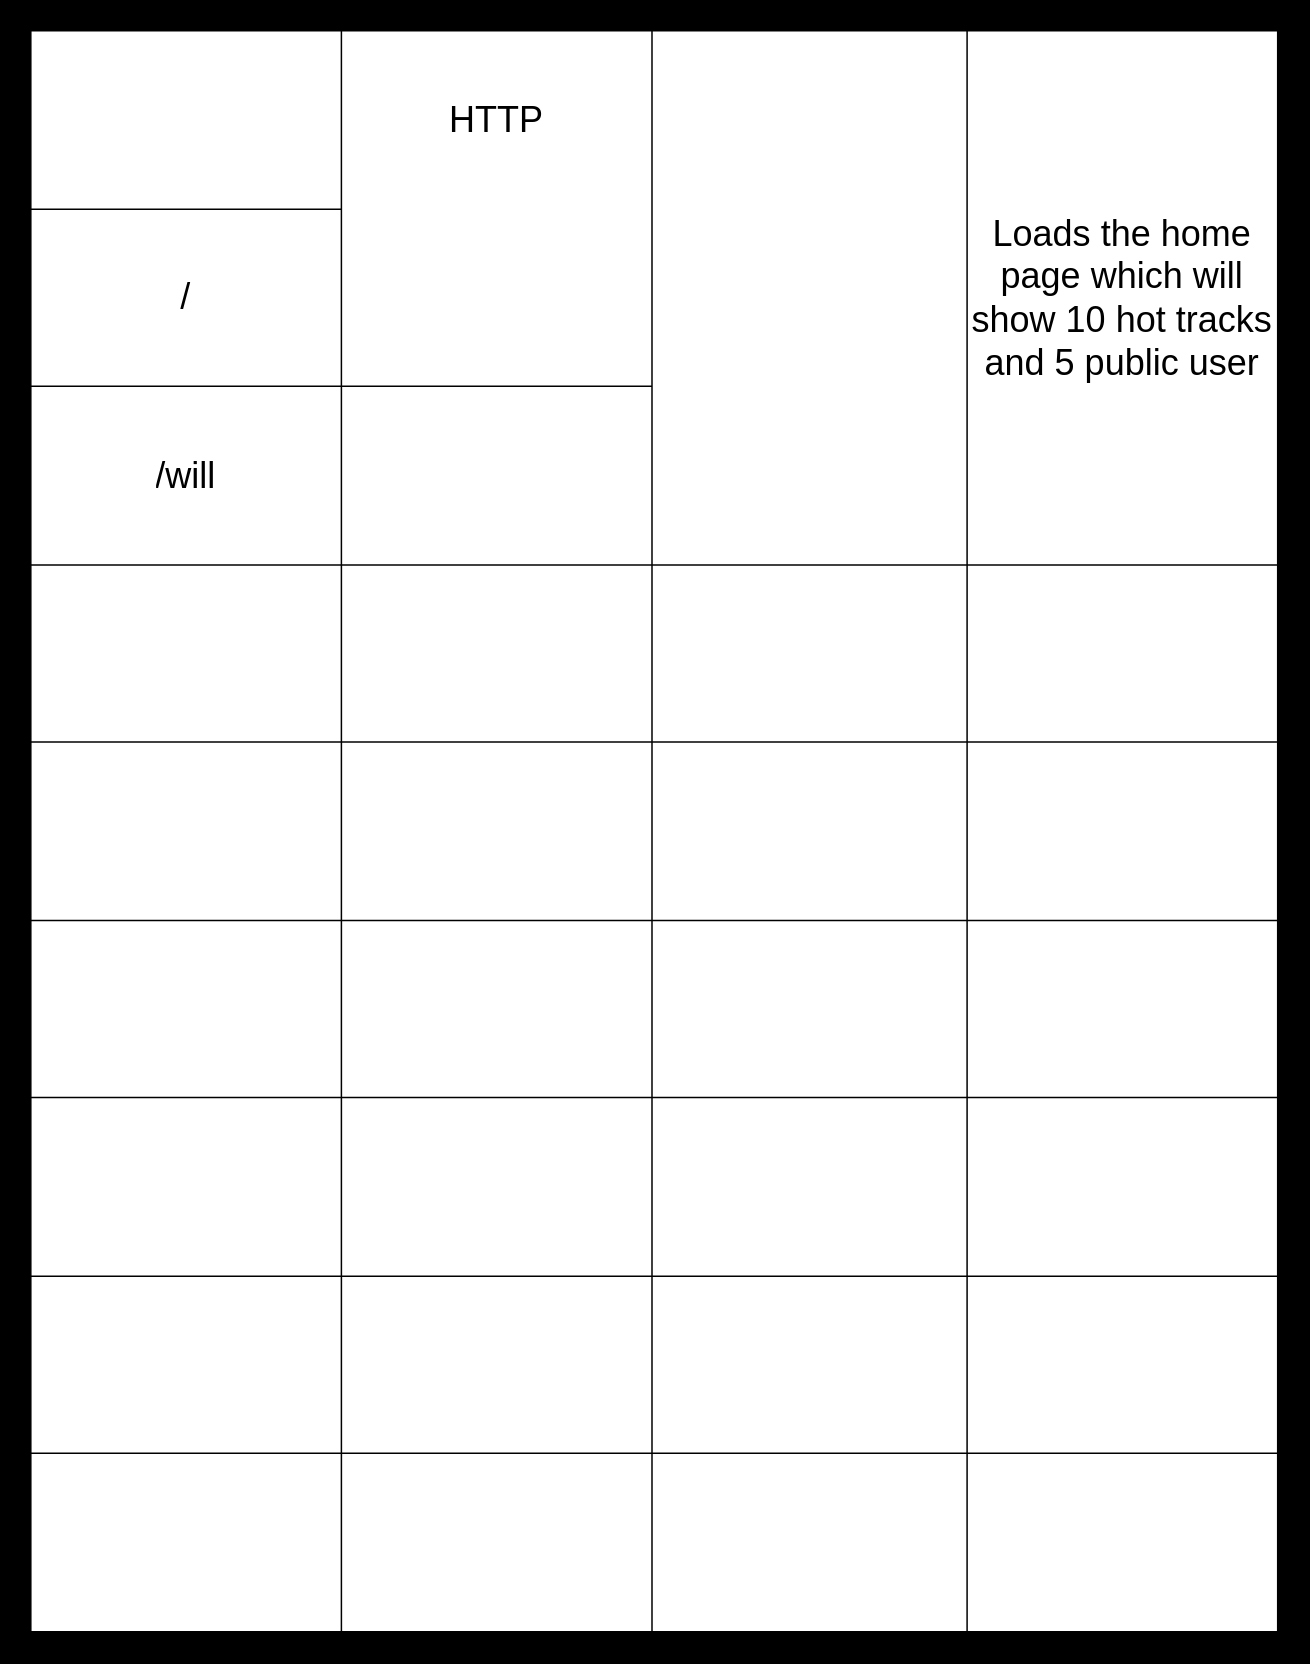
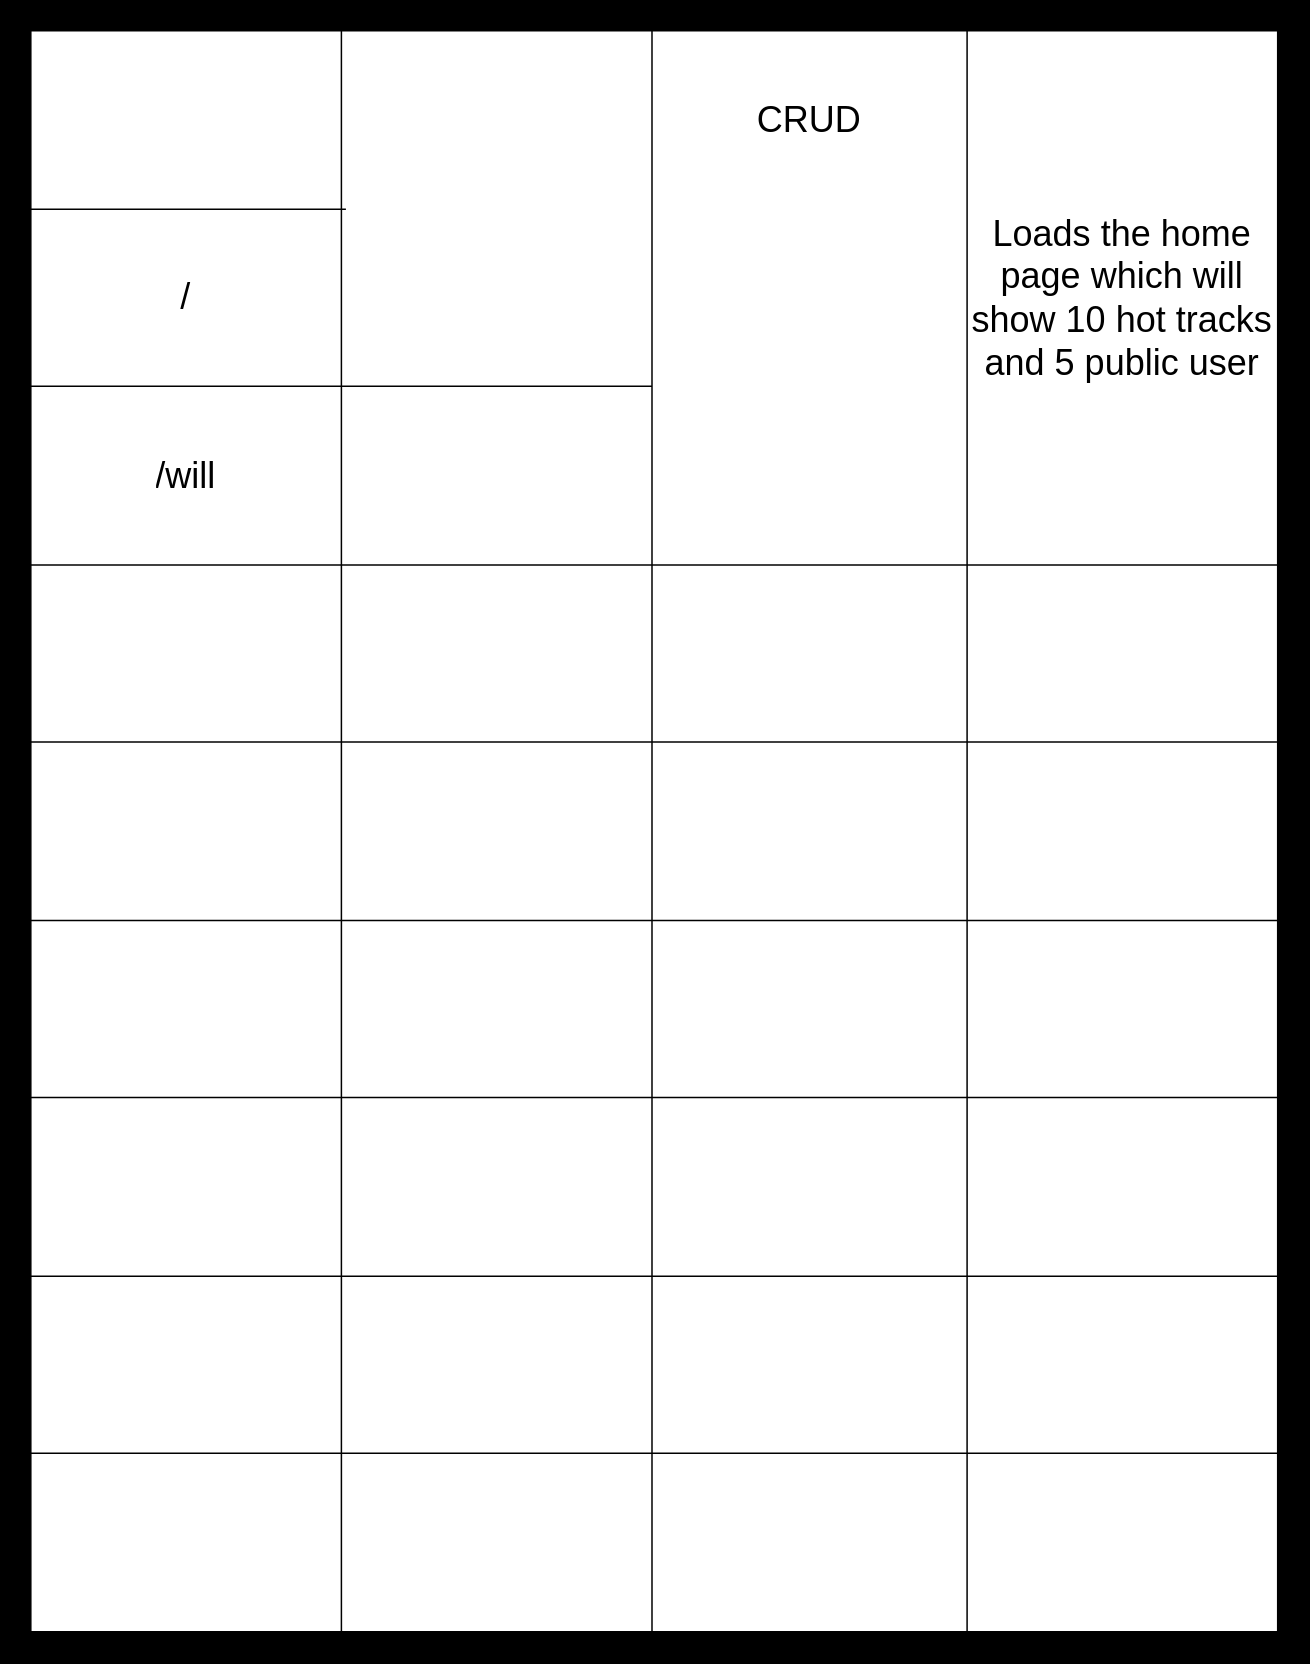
  <mxCell id="0" />
  <mxCell id="1" parent="0" />
  <mxCell id="2" value="" style="shape=table;html=1;whiteSpace=wrap;startSize=0;container=1;collapsible=0;childLayout=tableLayout;fontSize=24;" vertex="1" parent="1"><mxGeometry x="20" y="20" width="831" height="1067" as="geometry" /></mxCell>
  <mxCell id="3" value="" style="shape=partialRectangle;html=1;whiteSpace=wrap;collapsible=0;dropTarget=0;pointerEvents=0;fillColor=none;top=0;left=0;bottom=0;right=0;points=[[0,0.5],[1,0.5]];portConstraint=eastwest;fontSize=24;" vertex="1" parent="2"><mxGeometry width="831" height="119" as="geometry" /></mxCell>
- <mxCell id="4" value="&lt;font style=&quot;font-size: 24px&quot;&gt;HTTP&lt;/font&gt;" style="shape=partialRectangle;html=1;whiteSpace=wrap;connectable=0;fillColor=none;top=0;left=0;bottom=0;right=0;overflow=hidden;pointerEvents=1;fontSize=24;" vertex="1" parent="3"><mxGeometry x="207" width="207" height="119" as="geometry"><mxRectangle width="207" height="119" as="alternateBounds" /></mxGeometry></mxCell>
+ <mxCell id="5" value="&lt;span style=&quot;font-size: 24px&quot;&gt;CRUD&lt;/span&gt;" style="shape=partialRectangle;html=1;whiteSpace=wrap;connectable=0;fillColor=none;top=0;left=0;bottom=0;right=0;overflow=hidden;pointerEvents=1;fontSize=24;" vertex="1" parent="3"><mxGeometry x="414" width="210" height="119" as="geometry"><mxRectangle width="210" height="119" as="alternateBounds" /></mxGeometry></mxCell>
  <mxCell id="6" value="" style="shape=partialRectangle;html=1;whiteSpace=wrap;collapsible=0;dropTarget=0;pointerEvents=0;fillColor=none;top=0;left=0;bottom=0;right=0;points=[[0,0.5],[1,0.5]];portConstraint=eastwest;fontSize=24;" vertex="1" parent="2"><mxGeometry y="119" width="831" height="118" as="geometry" /></mxCell>
  <mxCell id="7" value="&lt;font style=&quot;font-size: 24px&quot;&gt;/&lt;/font&gt;" style="shape=partialRectangle;html=1;whiteSpace=wrap;connectable=0;fillColor=none;top=0;left=0;bottom=0;right=0;overflow=hidden;pointerEvents=1;fontSize=24;" vertex="1" parent="6"><mxGeometry width="207" height="118" as="geometry"><mxRectangle width="207" height="118" as="alternateBounds" /></mxGeometry></mxCell>
  <mxCell id="8" value="Loads the home page which will show 10 hot tracks and 5 public user playlists" style="shape=partialRectangle;html=1;whiteSpace=wrap;connectable=0;fillColor=none;top=0;left=0;bottom=0;right=0;overflow=hidden;pointerEvents=1;fontSize=24;" vertex="1" parent="6"><mxGeometry x="624" width="207" height="118" as="geometry"><mxRectangle width="207" height="118" as="alternateBounds" /></mxGeometry></mxCell>
  <mxCell id="9" value="" style="shape=partialRectangle;html=1;whiteSpace=wrap;collapsible=0;dropTarget=0;pointerEvents=0;fillColor=none;top=0;left=0;bottom=0;right=0;points=[[0,0.5],[1,0.5]];portConstraint=eastwest;fontSize=24;" vertex="1" parent="2"><mxGeometry y="237" width="831" height="119" as="geometry" /></mxCell>
  <mxCell id="10" value="/will" style="shape=partialRectangle;html=1;whiteSpace=wrap;connectable=0;fillColor=none;top=0;left=0;bottom=0;right=0;overflow=hidden;pointerEvents=1;fontSize=24;" vertex="1" parent="9"><mxGeometry width="207" height="119" as="geometry"><mxRectangle width="207" height="119" as="alternateBounds" /></mxGeometry></mxCell>
  <mxCell id="11" value="" style="shape=partialRectangle;html=1;whiteSpace=wrap;connectable=0;fillColor=none;top=0;left=0;bottom=0;right=0;overflow=hidden;pointerEvents=1;fontSize=24;" vertex="1" parent="9"><mxGeometry x="207" width="207" height="119" as="geometry"><mxRectangle width="207" height="119" as="alternateBounds" /></mxGeometry></mxCell>
  <mxCell id="12" value="" style="shape=partialRectangle;html=1;whiteSpace=wrap;connectable=0;fillColor=none;top=0;left=0;bottom=0;right=0;overflow=hidden;pointerEvents=1;fontSize=24;" vertex="1" parent="9"><mxGeometry x="414" width="210" height="119" as="geometry"><mxRectangle width="210" height="119" as="alternateBounds" /></mxGeometry></mxCell>
  <mxCell id="13" style="shape=partialRectangle;html=1;whiteSpace=wrap;connectable=0;fillColor=none;top=0;left=0;bottom=0;right=0;overflow=hidden;pointerEvents=1;fontSize=24;" vertex="1" parent="9"><mxGeometry x="624" width="207" height="119" as="geometry"><mxRectangle width="207" height="119" as="alternateBounds" /></mxGeometry></mxCell>
  <mxCell id="14" style="shape=partialRectangle;html=1;whiteSpace=wrap;collapsible=0;dropTarget=0;pointerEvents=0;fillColor=none;top=0;left=0;bottom=0;right=0;points=[[0,0.5],[1,0.5]];portConstraint=eastwest;fontSize=24;" vertex="1" parent="2"><mxGeometry y="356" width="831" height="118" as="geometry" /></mxCell>
  <mxCell id="15" style="shape=partialRectangle;html=1;whiteSpace=wrap;connectable=0;fillColor=none;top=0;left=0;bottom=0;right=0;overflow=hidden;pointerEvents=1;fontSize=24;" vertex="1" parent="14"><mxGeometry width="207" height="118" as="geometry"><mxRectangle width="207" height="118" as="alternateBounds" /></mxGeometry></mxCell>
  <mxCell id="16" style="shape=partialRectangle;html=1;whiteSpace=wrap;connectable=0;fillColor=none;top=0;left=0;bottom=0;right=0;overflow=hidden;pointerEvents=1;fontSize=24;" vertex="1" parent="14"><mxGeometry x="207" width="207" height="118" as="geometry"><mxRectangle width="207" height="118" as="alternateBounds" /></mxGeometry></mxCell>
  <mxCell id="17" style="shape=partialRectangle;html=1;whiteSpace=wrap;connectable=0;fillColor=none;top=0;left=0;bottom=0;right=0;overflow=hidden;pointerEvents=1;fontSize=24;" vertex="1" parent="14"><mxGeometry x="414" width="210" height="118" as="geometry"><mxRectangle width="210" height="118" as="alternateBounds" /></mxGeometry></mxCell>
  <mxCell id="18" style="shape=partialRectangle;html=1;whiteSpace=wrap;connectable=0;fillColor=none;top=0;left=0;bottom=0;right=0;overflow=hidden;pointerEvents=1;fontSize=24;" vertex="1" parent="14"><mxGeometry x="624" width="207" height="118" as="geometry"><mxRectangle width="207" height="118" as="alternateBounds" /></mxGeometry></mxCell>
  <mxCell id="19" style="shape=partialRectangle;html=1;whiteSpace=wrap;collapsible=0;dropTarget=0;pointerEvents=0;fillColor=none;top=0;left=0;bottom=0;right=0;points=[[0,0.5],[1,0.5]];portConstraint=eastwest;fontSize=24;" vertex="1" parent="2"><mxGeometry y="474" width="831" height="119" as="geometry" /></mxCell>
  <mxCell id="20" style="shape=partialRectangle;html=1;whiteSpace=wrap;connectable=0;fillColor=none;top=0;left=0;bottom=0;right=0;overflow=hidden;pointerEvents=1;fontSize=24;" vertex="1" parent="19"><mxGeometry width="207" height="119" as="geometry"><mxRectangle width="207" height="119" as="alternateBounds" /></mxGeometry></mxCell>
  <mxCell id="21" style="shape=partialRectangle;html=1;whiteSpace=wrap;connectable=0;fillColor=none;top=0;left=0;bottom=0;right=0;overflow=hidden;pointerEvents=1;fontSize=24;" vertex="1" parent="19"><mxGeometry x="207" width="207" height="119" as="geometry"><mxRectangle width="207" height="119" as="alternateBounds" /></mxGeometry></mxCell>
  <mxCell id="22" style="shape=partialRectangle;html=1;whiteSpace=wrap;connectable=0;fillColor=none;top=0;left=0;bottom=0;right=0;overflow=hidden;pointerEvents=1;fontSize=24;" vertex="1" parent="19"><mxGeometry x="414" width="210" height="119" as="geometry"><mxRectangle width="210" height="119" as="alternateBounds" /></mxGeometry></mxCell>
  <mxCell id="23" style="shape=partialRectangle;html=1;whiteSpace=wrap;connectable=0;fillColor=none;top=0;left=0;bottom=0;right=0;overflow=hidden;pointerEvents=1;fontSize=24;" vertex="1" parent="19"><mxGeometry x="624" width="207" height="119" as="geometry"><mxRectangle width="207" height="119" as="alternateBounds" /></mxGeometry></mxCell>
  <mxCell id="24" style="shape=partialRectangle;html=1;whiteSpace=wrap;collapsible=0;dropTarget=0;pointerEvents=0;fillColor=none;top=0;left=0;bottom=0;right=0;points=[[0,0.5],[1,0.5]];portConstraint=eastwest;fontSize=24;" vertex="1" parent="2"><mxGeometry y="593" width="831" height="118" as="geometry" /></mxCell>
  <mxCell id="25" style="shape=partialRectangle;html=1;whiteSpace=wrap;connectable=0;fillColor=none;top=0;left=0;bottom=0;right=0;overflow=hidden;pointerEvents=1;fontSize=24;" vertex="1" parent="24"><mxGeometry width="207" height="118" as="geometry"><mxRectangle width="207" height="118" as="alternateBounds" /></mxGeometry></mxCell>
  <mxCell id="26" style="shape=partialRectangle;html=1;whiteSpace=wrap;connectable=0;fillColor=none;top=0;left=0;bottom=0;right=0;overflow=hidden;pointerEvents=1;fontSize=24;" vertex="1" parent="24"><mxGeometry x="207" width="207" height="118" as="geometry"><mxRectangle width="207" height="118" as="alternateBounds" /></mxGeometry></mxCell>
  <mxCell id="27" style="shape=partialRectangle;html=1;whiteSpace=wrap;connectable=0;fillColor=none;top=0;left=0;bottom=0;right=0;overflow=hidden;pointerEvents=1;fontSize=24;" vertex="1" parent="24"><mxGeometry x="414" width="210" height="118" as="geometry"><mxRectangle width="210" height="118" as="alternateBounds" /></mxGeometry></mxCell>
  <mxCell id="28" style="shape=partialRectangle;html=1;whiteSpace=wrap;connectable=0;fillColor=none;top=0;left=0;bottom=0;right=0;overflow=hidden;pointerEvents=1;fontSize=24;" vertex="1" parent="24"><mxGeometry x="624" width="207" height="118" as="geometry"><mxRectangle width="207" height="118" as="alternateBounds" /></mxGeometry></mxCell>
  <mxCell id="29" style="shape=partialRectangle;html=1;whiteSpace=wrap;collapsible=0;dropTarget=0;pointerEvents=0;fillColor=none;top=0;left=0;bottom=0;right=0;points=[[0,0.5],[1,0.5]];portConstraint=eastwest;fontSize=24;" vertex="1" parent="2"><mxGeometry y="711" width="831" height="119" as="geometry" /></mxCell>
  <mxCell id="30" style="shape=partialRectangle;html=1;whiteSpace=wrap;connectable=0;fillColor=none;top=0;left=0;bottom=0;right=0;overflow=hidden;pointerEvents=1;fontSize=24;" vertex="1" parent="29"><mxGeometry width="207" height="119" as="geometry"><mxRectangle width="207" height="119" as="alternateBounds" /></mxGeometry></mxCell>
  <mxCell id="31" style="shape=partialRectangle;html=1;whiteSpace=wrap;connectable=0;fillColor=none;top=0;left=0;bottom=0;right=0;overflow=hidden;pointerEvents=1;fontSize=24;" vertex="1" parent="29"><mxGeometry x="207" width="207" height="119" as="geometry"><mxRectangle width="207" height="119" as="alternateBounds" /></mxGeometry></mxCell>
  <mxCell id="32" style="shape=partialRectangle;html=1;whiteSpace=wrap;connectable=0;fillColor=none;top=0;left=0;bottom=0;right=0;overflow=hidden;pointerEvents=1;fontSize=24;" vertex="1" parent="29"><mxGeometry x="414" width="210" height="119" as="geometry"><mxRectangle width="210" height="119" as="alternateBounds" /></mxGeometry></mxCell>
  <mxCell id="33" style="shape=partialRectangle;html=1;whiteSpace=wrap;connectable=0;fillColor=none;top=0;left=0;bottom=0;right=0;overflow=hidden;pointerEvents=1;fontSize=24;" vertex="1" parent="29"><mxGeometry x="624" width="207" height="119" as="geometry"><mxRectangle width="207" height="119" as="alternateBounds" /></mxGeometry></mxCell>
  <mxCell id="34" style="shape=partialRectangle;html=1;whiteSpace=wrap;collapsible=0;dropTarget=0;pointerEvents=0;fillColor=none;top=0;left=0;bottom=0;right=0;points=[[0,0.5],[1,0.5]];portConstraint=eastwest;fontSize=24;" vertex="1" parent="2"><mxGeometry y="830" width="831" height="118" as="geometry" /></mxCell>
  <mxCell id="35" style="shape=partialRectangle;html=1;whiteSpace=wrap;connectable=0;fillColor=none;top=0;left=0;bottom=0;right=0;overflow=hidden;pointerEvents=1;fontSize=24;" vertex="1" parent="34"><mxGeometry width="207" height="118" as="geometry"><mxRectangle width="207" height="118" as="alternateBounds" /></mxGeometry></mxCell>
  <mxCell id="36" style="shape=partialRectangle;html=1;whiteSpace=wrap;connectable=0;fillColor=none;top=0;left=0;bottom=0;right=0;overflow=hidden;pointerEvents=1;fontSize=24;" vertex="1" parent="34"><mxGeometry x="207" width="207" height="118" as="geometry"><mxRectangle width="207" height="118" as="alternateBounds" /></mxGeometry></mxCell>
  <mxCell id="37" style="shape=partialRectangle;html=1;whiteSpace=wrap;connectable=0;fillColor=none;top=0;left=0;bottom=0;right=0;overflow=hidden;pointerEvents=1;fontSize=24;" vertex="1" parent="34"><mxGeometry x="414" width="210" height="118" as="geometry"><mxRectangle width="210" height="118" as="alternateBounds" /></mxGeometry></mxCell>
  <mxCell id="38" style="shape=partialRectangle;html=1;whiteSpace=wrap;connectable=0;fillColor=none;top=0;left=0;bottom=0;right=0;overflow=hidden;pointerEvents=1;fontSize=24;" vertex="1" parent="34"><mxGeometry x="624" width="207" height="118" as="geometry"><mxRectangle width="207" height="118" as="alternateBounds" /></mxGeometry></mxCell>
  <mxCell id="39" style="shape=partialRectangle;html=1;whiteSpace=wrap;collapsible=0;dropTarget=0;pointerEvents=0;fillColor=none;top=0;left=0;bottom=0;right=0;points=[[0,0.5],[1,0.5]];portConstraint=eastwest;fontSize=24;" vertex="1" parent="2"><mxGeometry y="948" width="831" height="119" as="geometry" /></mxCell>
  <mxCell id="40" style="shape=partialRectangle;html=1;whiteSpace=wrap;connectable=0;fillColor=none;top=0;left=0;bottom=0;right=0;overflow=hidden;pointerEvents=1;fontSize=24;" vertex="1" parent="39"><mxGeometry width="207" height="119" as="geometry"><mxRectangle width="207" height="119" as="alternateBounds" /></mxGeometry></mxCell>
  <mxCell id="41" style="shape=partialRectangle;html=1;whiteSpace=wrap;connectable=0;fillColor=none;top=0;left=0;bottom=0;right=0;overflow=hidden;pointerEvents=1;fontSize=24;" vertex="1" parent="39"><mxGeometry x="207" width="207" height="119" as="geometry"><mxRectangle width="207" height="119" as="alternateBounds" /></mxGeometry></mxCell>
  <mxCell id="42" style="shape=partialRectangle;html=1;whiteSpace=wrap;connectable=0;fillColor=none;top=0;left=0;bottom=0;right=0;overflow=hidden;pointerEvents=1;fontSize=24;" vertex="1" parent="39"><mxGeometry x="414" width="210" height="119" as="geometry"><mxRectangle width="210" height="119" as="alternateBounds" /></mxGeometry></mxCell>
  <mxCell id="43" style="shape=partialRectangle;html=1;whiteSpace=wrap;connectable=0;fillColor=none;top=0;left=0;bottom=0;right=0;overflow=hidden;pointerEvents=1;fontSize=24;" vertex="1" parent="39"><mxGeometry x="624" width="207" height="119" as="geometry"><mxRectangle width="207" height="119" as="alternateBounds" /></mxGeometry></mxCell>
